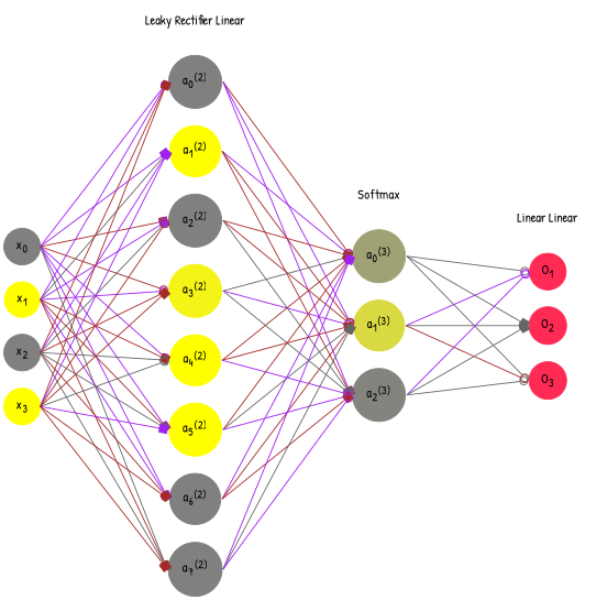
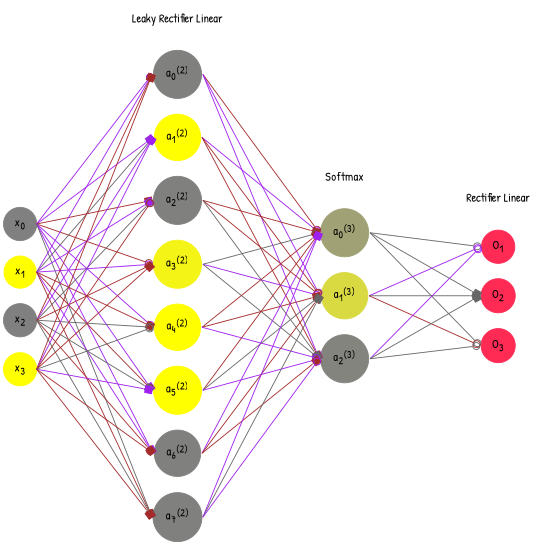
  digraph {
    rankdir=LR
    ranksep=1.4
    splines=false
    fontname="Patrick Hand"
    node [shape=circle style=filled fontname="Patrick Hand"]
    edge [headport=w style=solid tailport=e fontname="Patrick Hand" color=brown arrowhead=odot]
    n1 [color="0.1667, 0.0, 0.5" fillcolor="0.1667, 0.0, 0.5" label=<x<sub>0</sub>>]
    n2 [color="0.1667, 1.0, 1.0" fillcolor="0.1667, 1.0, 1.0" label=<x<sub>1</sub>>]
    n3 [color="0.1667, 0.0, 0.5" fillcolor="0.1667, 0.0, 0.5" label=<x<sub>2</sub>>]
    n4 [color="0.1667, 1.0, 1.0" fillcolor="0.1667, 1.0, 1.0" label=<x<sub>3</sub>>]
    n5 [color="0.1667, 0.001606, 0.500803" fillcolor="0.1667, 0.001606, 0.500803" label=<a<sub>0</sub><sup>(2)</sup>>]
    n6 [color="0.1667, 2.323348, 1.661674" fillcolor="0.1667, 2.323348, 1.661674" label=<a<sub>1</sub><sup>(2)</sup>>]
    n7 [color="0.1667, 0.000982, 0.500491" fillcolor="0.1667, 0.000982, 0.500491" label=<a<sub>2</sub><sup>(2)</sup>>]
    n8 [color="0.1667, 0.908274, 0.954137" fillcolor="0.1667, 0.908274, 0.954137" label=<a<sub>3</sub><sup>(2)</sup>>]
    n9 [color="0.1667, 2.448454, 1.724227" fillcolor="0.1667, 2.448454, 1.724227" label=<a<sub>4</sub><sup>(2)</sup>>]
    n10 [color="0.1667, 1.859880, 1.429940" fillcolor="0.1667, 1.859880, 1.429940" label=<a<sub>5</sub><sup>(2)</sup>>]
    n11 [color="0.1667, 0.001015, 0.500508" fillcolor="0.1667, 0.001015, 0.500508" label=<a<sub>6</sub><sup>(2)</sup>>]
    n12 [color="0.1667, 0.000554, 0.500277" fillcolor="0.1667, 0.000554, 0.500277" label=<a<sub>7</sub><sup>(2)</sup>>]
    n13 [color="0.1667, 0.265189, 0.632595" fillcolor="0.1667, 0.265189, 0.632595" label=<a<sub>0</sub><sup>(3)</sup>>]
    n14 [color="0.1667, 0.698563, 0.849281" fillcolor="0.1667, 0.698563, 0.849281" label=<a<sub>1</sub><sup>(3)</sup>>]
    n15 [color="0.1667, 0.036248, 0.518124" fillcolor="0.1667, 0.036248, 0.518124" label=<a<sub>2</sub><sup>(3)</sup>>]
    n16 [color="0.9667, 0.83, 1.0" fillcolor="0.9667, 0.83, 1.0" label=<O<sub>1</sub>>]
    n17 [color="0.9667, 0.83, 1.0" fillcolor="0.9667, 0.83, 1.0" label=<O<sub>2</sub>>]
    n18 [color="0.9667, 0.83, 1.0" fillcolor="0.9667, 0.83, 1.0" label=<O<sub>3</sub>>]
    n19 [label="Leaky Rectifier Linear" shape=plaintext style=""]
    n20 [label=Softmax shape=plaintext style=""]
-   n21 [label="Linear Linear" shape=plaintext style=""]
+   n21 [label="Rectifier Linear" shape=plaintext style=""]
    subgraph sub_1 {
      n1
    }
    subgraph sub_2 {
      n2
    }
    subgraph sub_3 {
      n3
    }
    subgraph sub_4 {
      n4
    }
    subgraph sub_5 {
      n5
    }
    subgraph sub_6 {
      n6
    }
    subgraph sub_7 {
      n7
    }
    subgraph sub_8 {
      n8
    }
    subgraph sub_9 {
      n9
    }
    subgraph sub_10 {
      n10
    }
    subgraph sub_11 {
      n11
    }
    subgraph sub_12 {
      n12
    }
    subgraph sub_13 {
      n13
    }
    subgraph sub_14 {
      n14
    }
    subgraph sub_15 {
      n15
    }
    subgraph sub_16 {
      n16
    }
    subgraph sub_17 {
      n17
    }
    subgraph sub_18 {
      n18
    }
    subgraph sub_19 {
      rank=same
      n1
      n2
      n3
      n4
    }
    subgraph sub_20 {
      rank=same
      n5
      n6
      n7
      n8
      n9
      n10
      n11
      n12
    }
    subgraph sub_21 {
      rank=same
      n13
      n14
      n15
    }
    subgraph sub_22 {
      rank=same
      n16
      n17
      n18
    }
    subgraph sub_23 {
      rank=same
      n5
      n19
    }
    subgraph sub_24 {
      rank=same
      n13
      n20
    }
    subgraph sub_25 {
      rank=same
      n16
      n21
    }
    n1 -> n2 [style=invis color="" arrowhead=""]
    n1 -> n5 [color=purple]
    n1 -> n6 [color=purple arrowhead=box]
    n1 -> n7 [arrowhead=box]
    n1 -> n8
    n1 -> n9 [color=purple]
    n1 -> n10 [color=purple arrowhead=box]
    n1 -> n11 [color=purple arrowhead=box]
    n1 -> n12 [color=gray40 arrowhead=box]
    n2 -> n3 [style=invis color="" arrowhead=""]
    n2 -> n5 [color=purple]
    n2 -> n6 [color=gray40]
    n2 -> n7 [color=purple arrowhead=box]
    n2 -> n8 [color=purple]
    n2 -> n9 [arrowhead=box]
    n2 -> n10
    n2 -> n11 [color=purple]
    n2 -> n12 [arrowhead=box]
    n3 -> n4 [style=invis color="" arrowhead=""]
    n3 -> n5
    n3 -> n6 [color=purple arrowhead=box]
    n3 -> n7 [color=gray40]
    n3 -> n8
    n3 -> n9 [color=gray40]
    n3 -> n10 [color=gray40 arrowhead=box]
    n3 -> n11 [arrowhead=box]
    n3 -> n12 [color=gray40]
    n4 -> n5 [arrowhead=box]
    n4 -> n6 [color=purple]
    n4 -> n7
    n4 -> n8 [arrowhead=box]
    n4 -> n9 [color=gray40]
    n4 -> n10 [color=purple arrowhead=box]
    n4 -> n11
    n4 -> n12 [arrowhead=box]
    n5 -> n6 [style=invis color="" arrowhead=""]
    n5 -> n13
    n5 -> n14 [color=purple]
    n5 -> n15 [color=purple arrowhead=box]
    n6 -> n7 [style=invis color="" arrowhead=""]
    n6 -> n13 [color=purple]
    n6 -> n14
    n6 -> n15 [arrowhead=box]
    n7 -> n8 [style=invis color="" arrowhead=""]
    n7 -> n13 [arrowhead=box]
    n7 -> n14
    n7 -> n15 [color=gray40 arrowhead=box]
    n8 -> n9 [style=invis color="" arrowhead=""]
    n8 -> n13 [color=gray40]
    n8 -> n14 [color=purple]
    n8 -> n15 [color=gray40]
    n9 -> n10 [style=invis color="" arrowhead=""]
    n9 -> n13 [arrowhead=box]
    n9 -> n14 [arrowhead=box]
    n9 -> n15 [color=purple]
    n10 -> n11 [style=invis color="" arrowhead=""]
    n10 -> n13
    n10 -> n14 [color=gray40]
    n10 -> n15 [color=purple]
    n11 -> n12 [style=invis color="" arrowhead=""]
    n11 -> n13 [color=purple]
    n11 -> n14 [arrowhead=box]
    n11 -> n15 [arrowhead=box]
    n12 -> n13 [color=purple arrowhead=box]
    n12 -> n14 [color=gray40 arrowhead=box]
    n12 -> n15 [color=purple]
    n13 -> n14 [style=invis color="" arrowhead=""]
    n13 -> n16 [color=gray40]
    n13 -> n17 [color=gray40 arrowhead=box]
    n13 -> n18 [color=gray40]
    n14 -> n15 [style=invis color="" arrowhead=""]
    n14 -> n16 [color=purple]
    n14 -> n17 [color=gray40 arrowhead=box]
    n14 -> n18
    n15 -> n16 [color=purple]
    n15 -> n17 [color=gray40 arrowhead=box]
    n15 -> n18 [color=gray40]
    n16 -> n17 [style=invis color="" arrowhead=""]
    n17 -> n18 [style=invis color="" arrowhead=""]
    n19 -> n5 [style=invis color="" arrowhead=""]
    n20 -> n13 [style=invis color="" arrowhead=""]
    n21 -> n16 [style=invis color="" arrowhead=""]
  }
